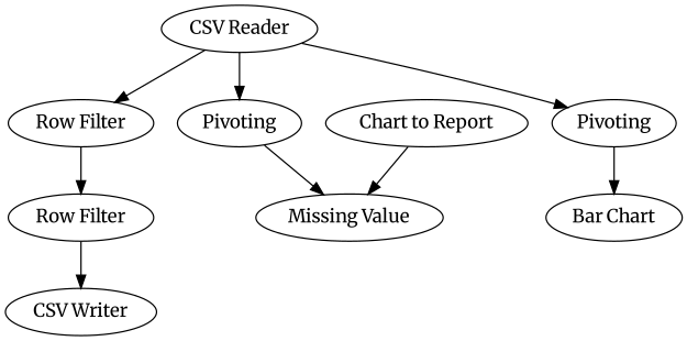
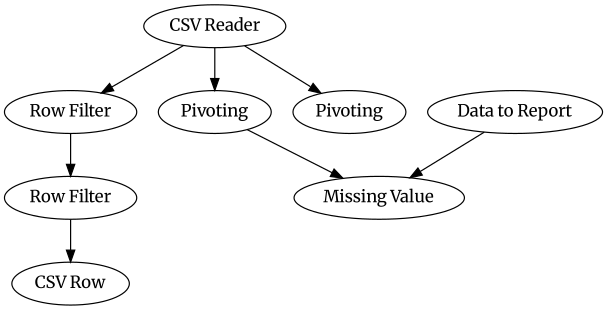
  digraph {
    fontname=Merriweather
    rankdir=TB
    node [fontname=Merriweather]
    edge [fontname=Merriweather]
    n1 [label="CSV Reader"]
    n2 [label="Row Filter"]
    n3 [label=Pivoting]
    n4 [label=Pivoting]
    n5 [label="Row Filter"]
    n6 [label="Missing Value"]
-   n7 [label="Bar Chart"]
-   n8 [label="CSV Writer"]
-   n9 [label="Chart to Report"]
+   n8 [label="CSV Row"]
+   n9 [label="Data to Report"]
    n1 -> n2
    n1 -> n3
    n1 -> n4
    n2 -> n5
    n3 -> n6
-   n4 -> n7
    n5 -> n8
    n9 -> n6
  }
